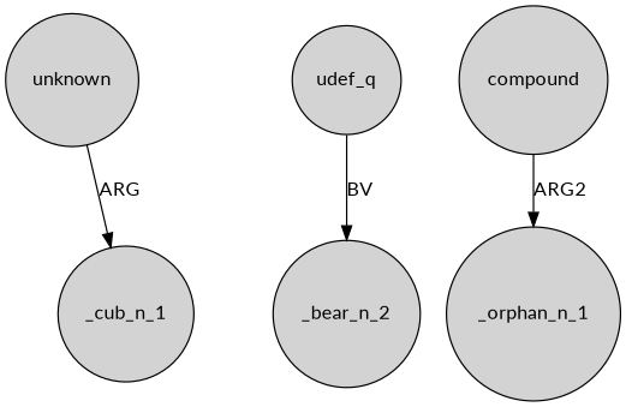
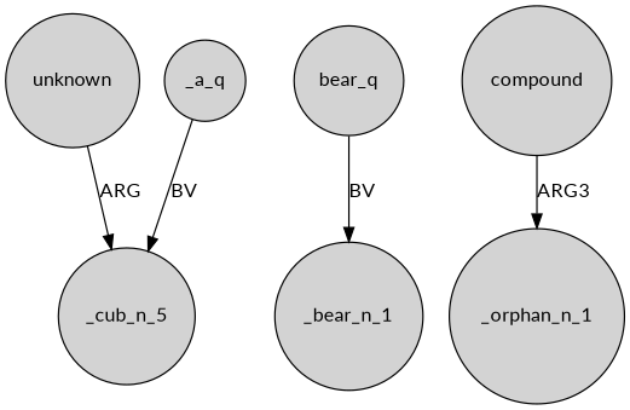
  digraph {
    fontname=Lato
    node [fontname=Lato shape=circle style=filled]
    edge [fontname=Lato]
    unknown
-   _cub_n_1
-   udef_q
-   _bear_n_1 [label=_bear_n_2]
+   _cub_n_1 [label=_cub_n_5]
+   _a_q
+   udef_q [label=bear_q]
+   _bear_n_1
    compound
    _orphan_n_1
    unknown -> _cub_n_1 [label=ARG]
+   _a_q -> _cub_n_1 [label=BV]
    udef_q -> _bear_n_1 [label=BV]
-   compound -> _orphan_n_1 [label=ARG2]
+   compound -> _orphan_n_1 [label=ARG3]
  }
